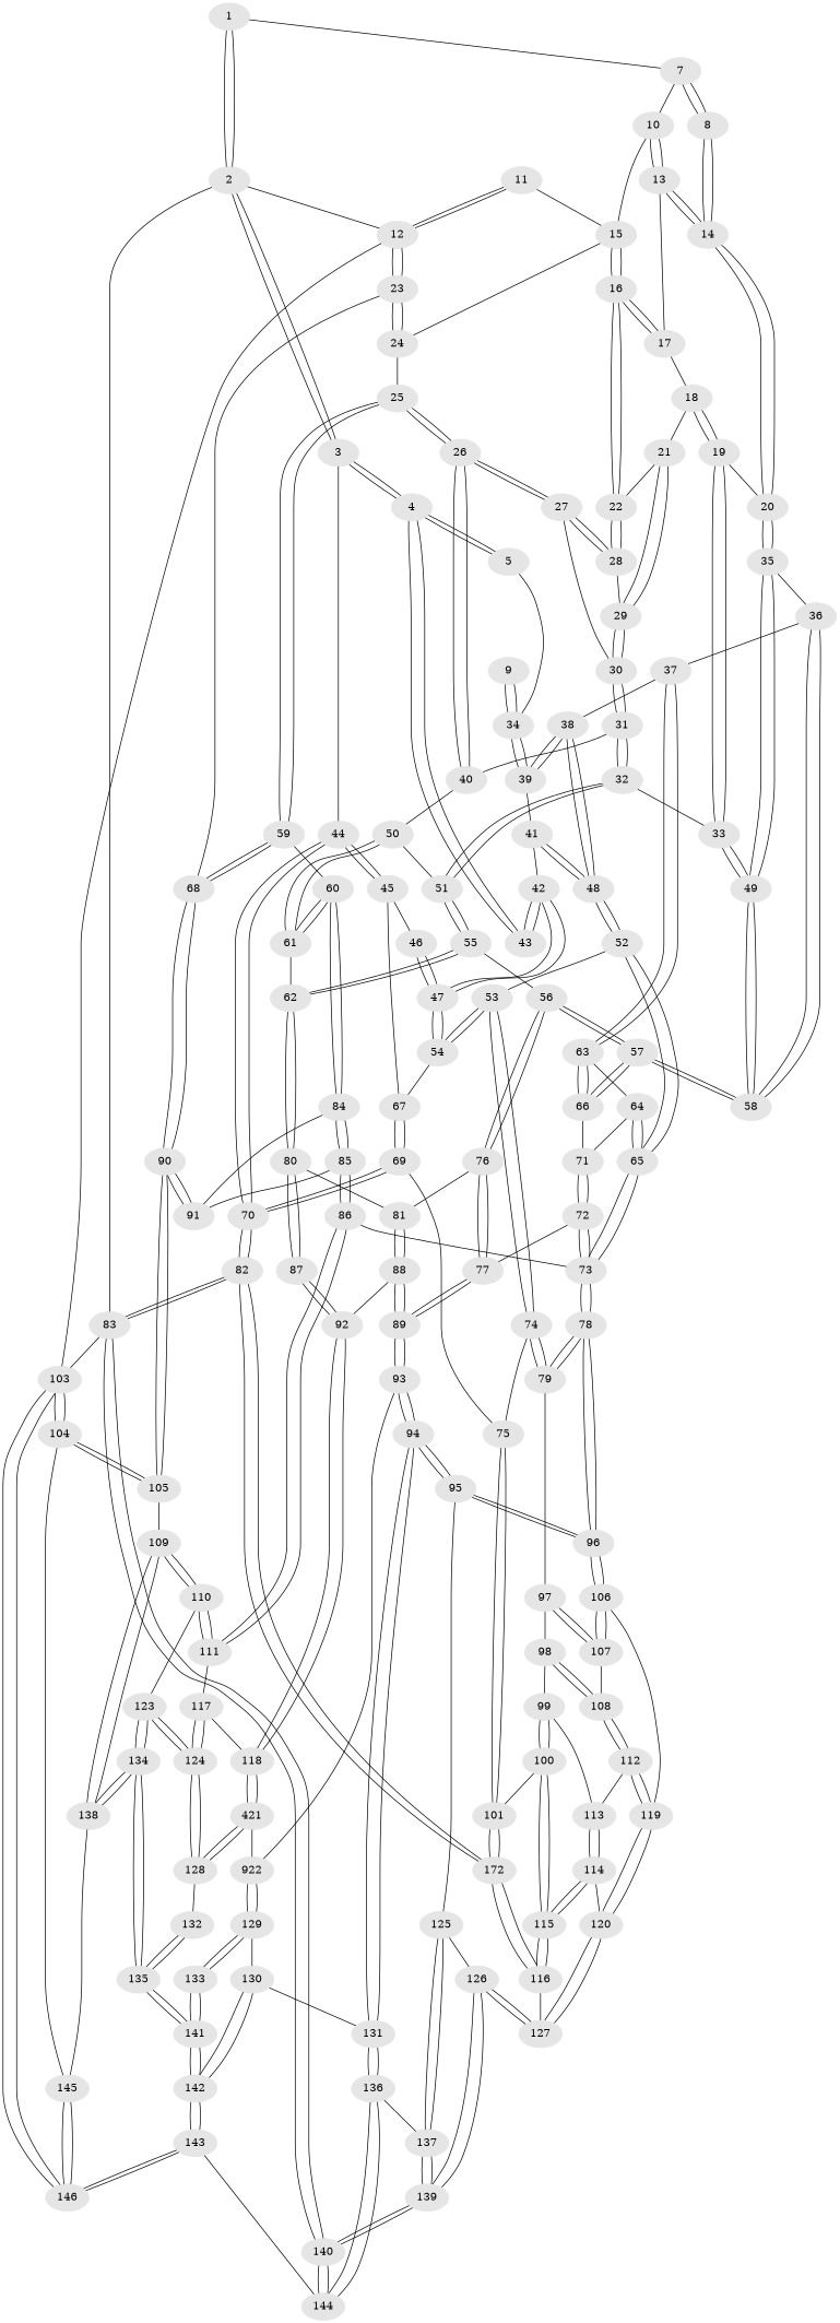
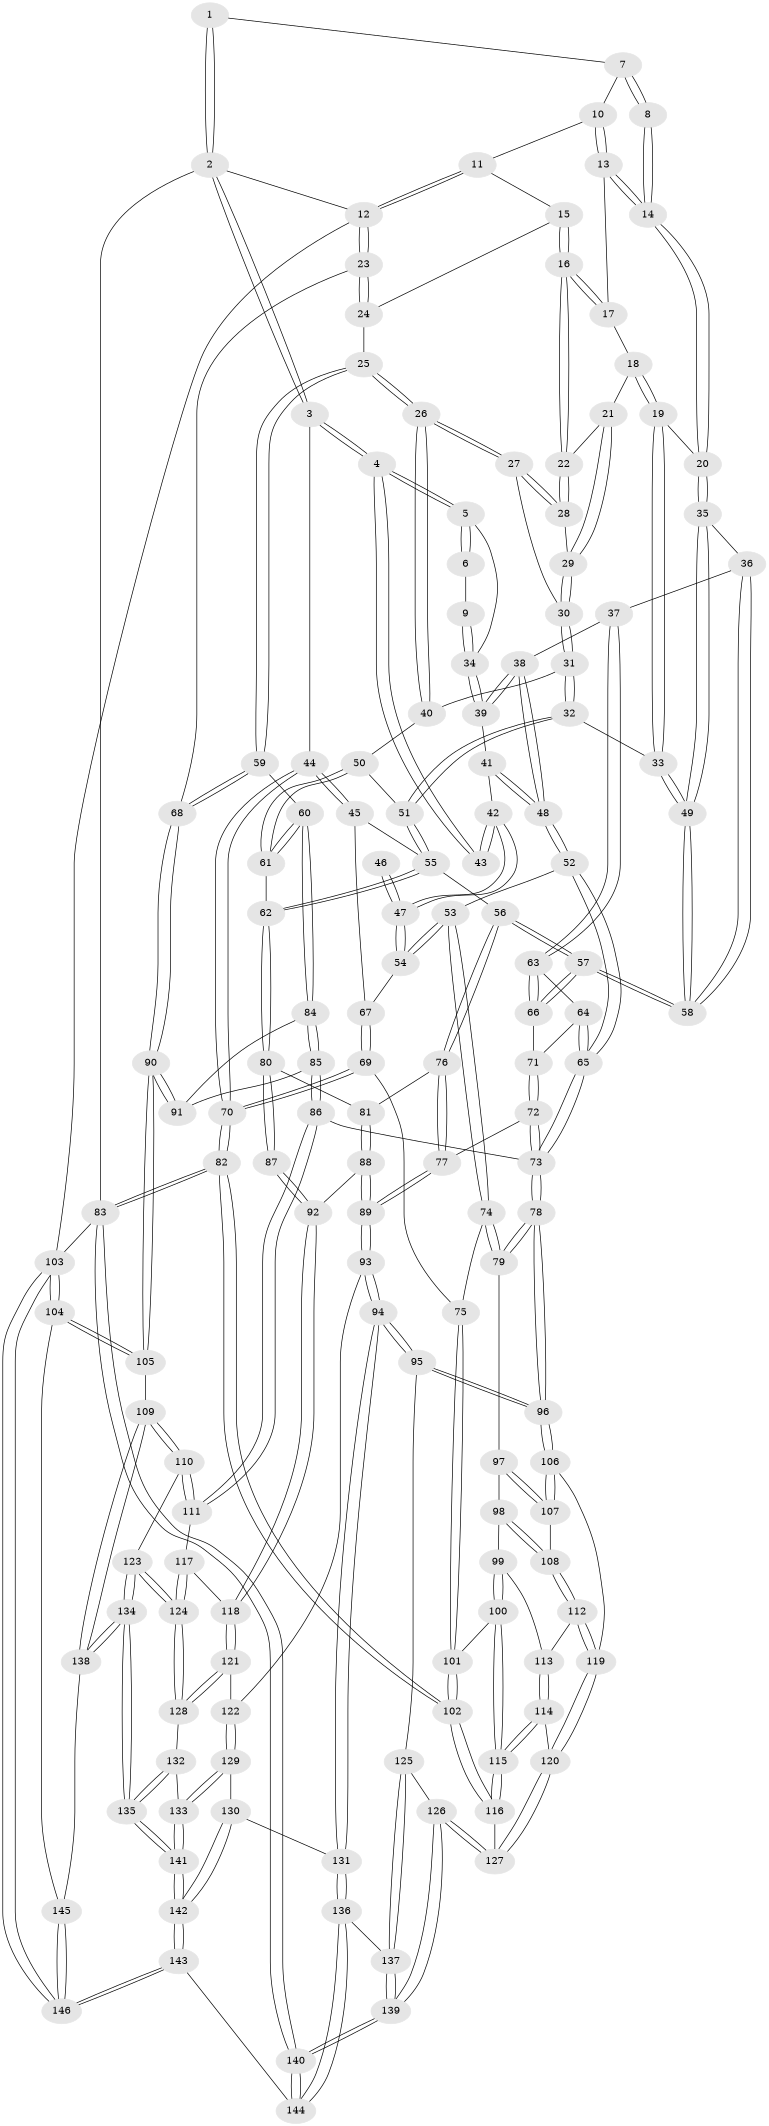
  graph {
    node [color=gray90 style=filled]
    1
    2
    7
    3
    12
    83
    8
    10
    4
    44
    23
    103
    140
    5
    43
    45
    70
+   6
    34
    9
    39
    14
    11
    13
    20
    15
    17
    16
    24
    68
    104
    146
    18
    35
    22
    25
    28
    19
    21
    33
    29
    49
    36
    30
    90
    26
    59
    27
    40
    60
    50
    31
    32
    51
    55
    58
    41
    37
    38
    63
    48
    66
    64
    52
    42
    61
    47
    54
    46
    67
    82
    69
    53
    65
    62
    56
    74
    73
    75
    79
    57
    76
    80
    77
    81
    71
    84
    85
    91
    87
    72
    78
    105
    101
-   102 [label=172]
+   102
    89
    96
    97
    88
    93
    106
    98
    107
    92
    116
    144
    86
    111
    117
    118
    94
-   122 [label=922]
+   122
    109
-   121 [label=421]
+   121
    95
    131
    129
    125
    136
    126
    137
    119
    99
    108
    100
    113
    112
    115
    114
    127
    145
    110
    138
    120
    123
    124
    134
    128
    132
    130
    133
    135
    139
    142
    141
    143
    1 -- 2
    1 -- 2
    1 -- 7
    2 -- 3
    2 -- 3
    2 -- 12
    2 -- 83
    7 -- 8
    7 -- 8
    7 -- 10
    3 -- 4
    3 -- 4
    3 -- 44
    12 -- 23
    12 -- 23
    12 -- 103
    83 -- 103
    83 -- 140
    83 -- 140
    8 -- 14
    8 -- 14
-   10 -- 15
+   10 -- 11
    10 -- 13
    10 -- 13
    4 -- 5
    4 -- 5
    4 -- 43
    4 -- 43
    44 -- 45
    44 -- 45
    44 -- 70
    44 -- 70
    23 -- 24
    23 -- 24
    23 -- 68
    103 -- 104
    103 -- 104
    103 -- 146
    103 -- 146
    140 -- 144
    140 -- 144
+   5 -- 6
+   5 -- 6
    5 -- 34
-   45 -- 46
+   45 -- 55
    45 -- 67
    70 -- 82
    70 -- 82
+   6 -- 9
    34 -- 39
    34 -- 39
    9 -- 34
    9 -- 34
    39 -- 41
    14 -- 20
    14 -- 20
    11 -- 12
    11 -- 12
    11 -- 15
    13 -- 14
    13 -- 14
    13 -- 17
    20 -- 35
    20 -- 35
    15 -- 16
    15 -- 16
    15 -- 24
    17 -- 18
    16 -- 17
    16 -- 17
    16 -- 22
    16 -- 22
    24 -- 25
    68 -- 90
    68 -- 90
    104 -- 105
    104 -- 105
    104 -- 145
    18 -- 19
    18 -- 19
    18 -- 21
    35 -- 49
    35 -- 49
    35 -- 36
    22 -- 28
    22 -- 28
    25 -- 26
    25 -- 26
    25 -- 59
    25 -- 59
    28 -- 29
    19 -- 20
    19 -- 33
    19 -- 33
    21 -- 22
    21 -- 29
    21 -- 29
    33 -- 49
    33 -- 49
    29 -- 30
    29 -- 30
    49 -- 58
    49 -- 58
    36 -- 58
    36 -- 58
    36 -- 37
    30 -- 31
    30 -- 31
    90 -- 91
    90 -- 91
    90 -- 105
    90 -- 105
    26 -- 27
    26 -- 27
    26 -- 40
    26 -- 40
    59 -- 68
    59 -- 68
    59 -- 60
    27 -- 28
    27 -- 28
    27 -- 30
    40 -- 50
    60 -- 61
    60 -- 61
    60 -- 84
    60 -- 84
    50 -- 51
    50 -- 61
    50 -- 61
    31 -- 40
    31 -- 32
    31 -- 32
    32 -- 33
    32 -- 51
    32 -- 51
    51 -- 55
    51 -- 55
    55 -- 62
    55 -- 62
    55 -- 56
    41 -- 48
    41 -- 48
    41 -- 42
    37 -- 38
    37 -- 63
    37 -- 63
    38 -- 39
    38 -- 39
    38 -- 48
    38 -- 48
    63 -- 66
    63 -- 66
    63 -- 64
    48 -- 52
    48 -- 52
    66 -- 71
    64 -- 65
    64 -- 65
    64 -- 71
    52 -- 53
    52 -- 65
    52 -- 65
    42 -- 43
    42 -- 43
    42 -- 47
    42 -- 47
    61 -- 62
    47 -- 54
    47 -- 54
    54 -- 67
    46 -- 47
    46 -- 47
    67 -- 69
    67 -- 69
    82 -- 83
    82 -- 83
    82 -- 102
    82 -- 102
    69 -- 70
    69 -- 70
    69 -- 75
    53 -- 54
    53 -- 54
    53 -- 74
    53 -- 74
    65 -- 73
    65 -- 73
    62 -- 80
    62 -- 80
    56 -- 57
    56 -- 57
    56 -- 76
    56 -- 76
    74 -- 75
    74 -- 79
    74 -- 79
    73 -- 78
    73 -- 78
    75 -- 101
    75 -- 101
    79 -- 97
    57 -- 58
    57 -- 58
    57 -- 66
    57 -- 66
    76 -- 77
    76 -- 77
    76 -- 81
    80 -- 81
    80 -- 87
    80 -- 87
    77 -- 89
    77 -- 89
    81 -- 88
    81 -- 88
    71 -- 72
    71 -- 72
    84 -- 85
    84 -- 85
    84 -- 91
    85 -- 91
    85 -- 86
    85 -- 86
    87 -- 92
    87 -- 92
    72 -- 73
    72 -- 73
    72 -- 77
    78 -- 79
    78 -- 79
    78 -- 96
    78 -- 96
    105 -- 109
    101 -- 102
    101 -- 102
    102 -- 116
    102 -- 116
    89 -- 93
    89 -- 93
    96 -- 106
    96 -- 106
    97 -- 98
    97 -- 107
    97 -- 107
    88 -- 89
    88 -- 89
    88 -- 92
    93 -- 94
    93 -- 94
    93 -- 122
    106 -- 107
    106 -- 107
    106 -- 119
    98 -- 99
    98 -- 108
    98 -- 108
    107 -- 108
    92 -- 118
    92 -- 118
    116 -- 127
    86 -- 73
    86 -- 111
    86 -- 111
    111 -- 117
    117 -- 118
    117 -- 124
    117 -- 124
    118 -- 121
    118 -- 121
    94 -- 95
    94 -- 95
    94 -- 131
    94 -- 131
    122 -- 129
    122 -- 129
    109 -- 110
    109 -- 110
    109 -- 138
    109 -- 138
    121 -- 122
    121 -- 128
    121 -- 128
    95 -- 96
    95 -- 96
    95 -- 125
    131 -- 136
    131 -- 136
    129 -- 130
    129 -- 133
    129 -- 133
    125 -- 126
    125 -- 137
    125 -- 137
    136 -- 144
    136 -- 144
    136 -- 137
    126 -- 127
    126 -- 127
    126 -- 139
    126 -- 139
    137 -- 139
    137 -- 139
    119 -- 120
    119 -- 120
    99 -- 100
    99 -- 100
    99 -- 113
    108 -- 112
    108 -- 112
    100 -- 101
    100 -- 115
    100 -- 115
    113 -- 114
    113 -- 114
    112 -- 119
    112 -- 119
    112 -- 113
    115 -- 116
    115 -- 116
    114 -- 115
    114 -- 115
    114 -- 120
    145 -- 146
    145 -- 146
    110 -- 111
    110 -- 111
    110 -- 123
    138 -- 145
    120 -- 127
    120 -- 127
    123 -- 124
    123 -- 124
    123 -- 134
    123 -- 134
    124 -- 128
    124 -- 128
    134 -- 138
    134 -- 138
    134 -- 135
    134 -- 135
    128 -- 132
+   132 -- 133
    132 -- 135
    132 -- 135
    130 -- 131
    130 -- 142
    130 -- 142
    133 -- 141
    133 -- 141
    135 -- 141
    135 -- 141
    139 -- 140
    139 -- 140
    142 -- 143
    142 -- 143
    141 -- 142
    141 -- 142
    143 -- 146
    143 -- 146
    143 -- 144
  }
